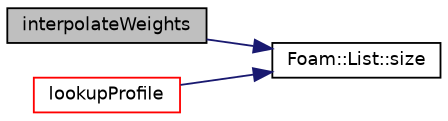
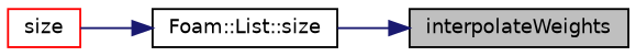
  digraph {
    rankdir=LR
    node [color=black fontname=Helvetica fontsize=10 shape=record]
    edge [color=midnightblue fontname=Helvetica fontsize=10 labelfontname=Helvetica labelfontsize=10 style=solid]
    n1 [fillcolor=grey75 fontcolor=black height=0.2 label=interpolateWeights style=filled width=0.4]
    n2 [height=0.2 label="Foam::List::size" width=0.4]
-   n3 [color=red height=0.2 label=lookupProfile width=0.4]
-   n1 -> n2
+   n3 [color=red height=0.2 label=size width=0.4]
+   n2 -> n1
    n3 -> n2
  }
